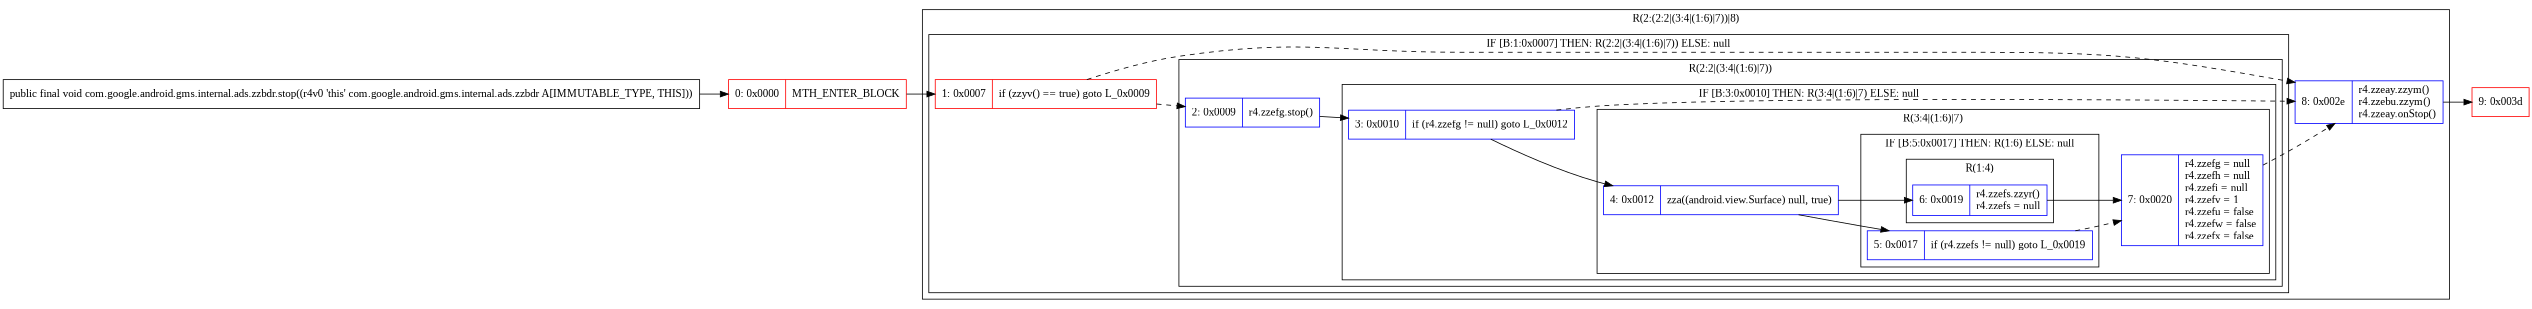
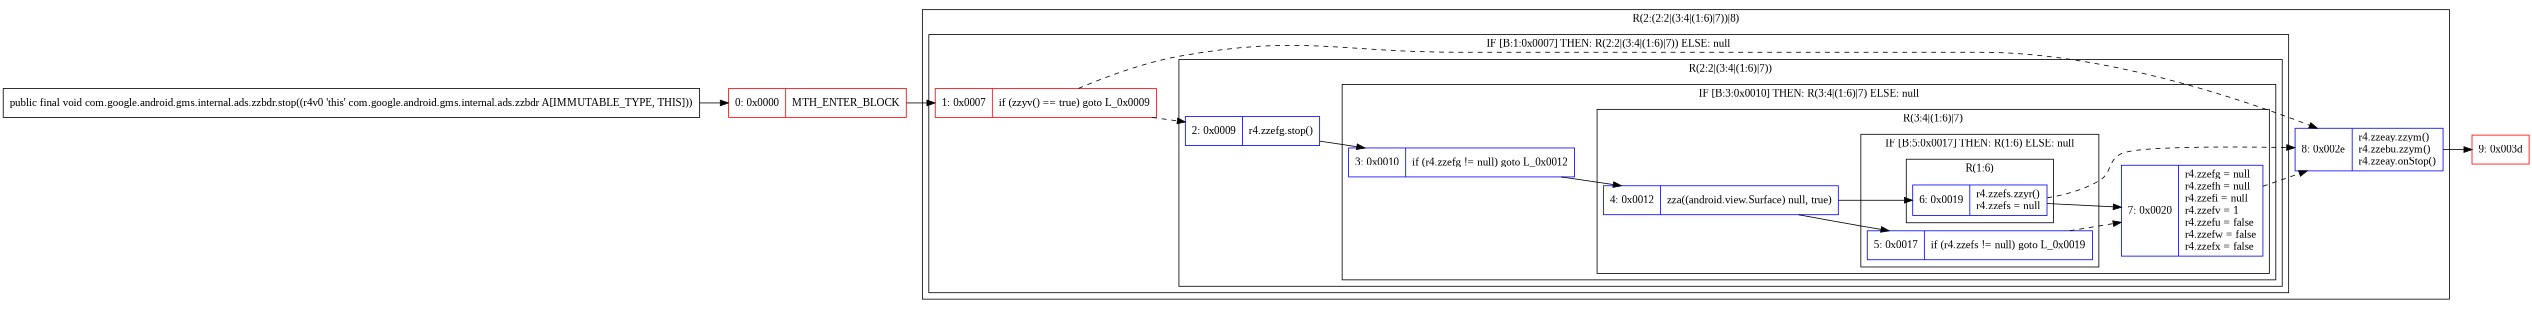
  digraph {
    fontname="Liberation Serif"
    rankdir=LR
    node [color=blue fontname="Liberation Serif" shape=record]
    edge [fontname="Liberation Serif"]
    n1 [label="{6\:\ 0x0019|r4.zzefs.zzyr()\lr4.zzefs = null\l}"]
    n2 [label="{5\:\ 0x0017|if (r4.zzefs != null) goto L_0x0019\l}"]
    n3 [label="{4\:\ 0x0012|zza((android.view.Surface) null, true)\l}"]
    n4 [label="{7\:\ 0x0020|r4.zzefg = null\lr4.zzefh = null\lr4.zzefi = null\lr4.zzefv = 1\lr4.zzefu = false\lr4.zzefw = false\lr4.zzefx = false\l}"]
    n5 [label="{3\:\ 0x0010|if (r4.zzefg != null) goto L_0x0012\l}"]
    n6 [label="{2\:\ 0x0009|r4.zzefg.stop()\l}"]
    n7 [color=red label="{1\:\ 0x0007|if (zzyv() == true) goto L_0x0009\l}"]
    n8 [label="{8\:\ 0x002e|r4.zzeay.zzym()\lr4.zzebu.zzym()\lr4.zzeay.onStop()\l}"]
    n9 [color=red label="{9\:\ 0x003d}"]
    n10 [color=red label="{0\:\ 0x0000|MTH_ENTER_BLOCK\l}"]
    n11 [label="{public final void com.google.android.gms.internal.ads.zzbdr.stop((r4v0 'this' com.google.android.gms.internal.ads.zzbdr A[IMMUTABLE_TYPE, THIS])) }" color=""]
    subgraph cluster_1 {
      label="R(2:(2:2|(3:4|(1:6)|7))|8)"
      n8
      subgraph cluster_2 {
        label="IF [B:1:0x0007] THEN: R(2:2|(3:4|(1:6)|7)) ELSE: null"
        n7
        subgraph cluster_3 {
          label="R(2:2|(3:4|(1:6)|7))"
          n6
          subgraph cluster_4 {
            label="IF [B:3:0x0010] THEN: R(3:4|(1:6)|7) ELSE: null"
            n5
            subgraph cluster_5 {
              label="R(3:4|(1:6)|7)"
              n3
              n4
              subgraph cluster_6 {
                label="IF [B:5:0x0017] THEN: R(1:6) ELSE: null"
                n2
                subgraph cluster_7 {
-                 label="R(1:4)"
+                 label="R(1:6)"
                  n1
                }
              }
            }
          }
        }
      }
    }
    n1 -> n4
    n2 -> n4 [style=dashed]
    n3 -> n1
    n3 -> n2
    n4 -> n8 [style=dashed]
    n5 -> n3
-   n5 -> n8 [style=dashed]
+   n1 -> n8 [style=dashed]
    n6 -> n5
    n7 -> n6 [style=dashed]
    n7 -> n8 [style=dashed]
    n8 -> n9
    n10 -> n7
    n11 -> n10
  }
